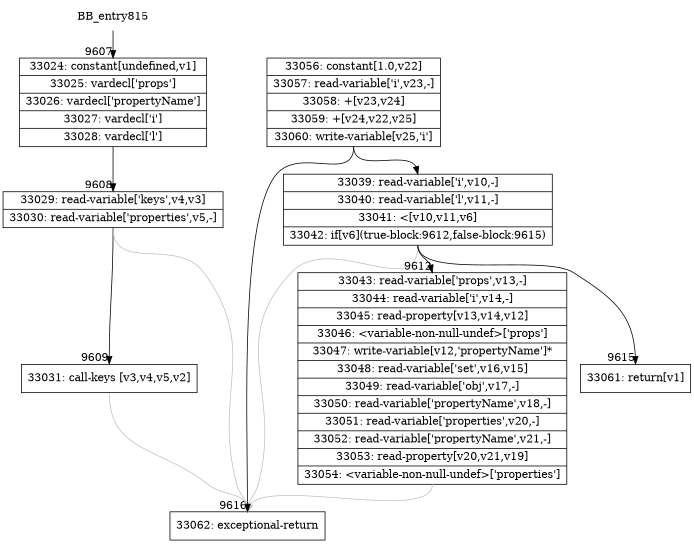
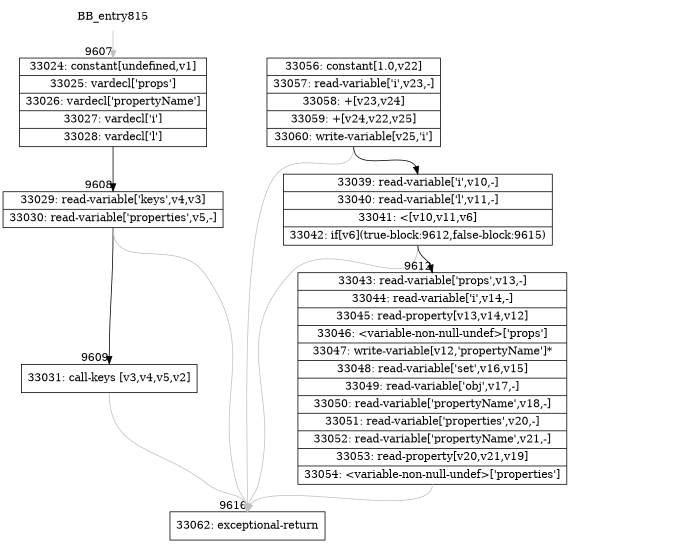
  digraph {
    rankdir=TD
    node [shape=record]
    edge [headport=n tailport=s]
    n1 [label=BB_entry815 shape=none]
    n2 [label="{33024: constant[undefined,v1]|33025: vardecl['props']|33026: vardecl['propertyName']|33027: vardecl['i']|33028: vardecl['l']}"]
    n3 [label="{33029: read-variable['keys',v4,v3]|33030: read-variable['properties',v5,-]}"]
    n4 [label="{33031: call-keys [v3,v4,v5,v2]}"]
    n5 [label="{33062: exceptional-return}"]
    n6 [label="{33039: read-variable['i',v10,-]|33040: read-variable['l',v11,-]|33041: \<[v10,v11,v6]|33042: if[v6](true-block:9612,false-block:9615)}"]
    n7 [label="{33043: read-variable['props',v13,-]|33044: read-variable['i',v14,-]|33045: read-property[v13,v14,v12]|33046: \<variable-non-null-undef\>['props']|33047: write-variable[v12,'propertyName']*|33048: read-variable['set',v16,v15]|33049: read-variable['obj',v17,-]|33050: read-variable['propertyName',v18,-]|33051: read-variable['properties',v20,-]|33052: read-variable['propertyName',v21,-]|33053: read-property[v20,v21,v19]|33054: \<variable-non-null-undef\>['properties']}"]
-   n8 [label="{33061: return[v1]}"]
    n9 [label="{33056: constant[1.0,v22]|33057: read-variable['i',v23,-]|33058: +[v23,v24]|33059: +[v24,v22,v25]|33060: write-variable[v25,'i']}"]
-   n1 -> n2 [headlabel="    9607"]
+   n1 -> n2 [headlabel="    9607" color=gray]
    n2 -> n3 [headlabel="      9608"]
    n3 -> n4 [headlabel="      9609"]
    n3 -> n5 [color=gray headlabel="      9616"]
    n4 -> n5 [color=gray]
    n6 -> n5 [color=gray]
    n6 -> n7 [headlabel="      9612"]
-   n6 -> n8 [headlabel="      9615"]
    n7 -> n5 [color=gray]
-   n9 -> n5 [color=black]
+   n9 -> n5 [color=gray]
    n9 -> n6
  }
